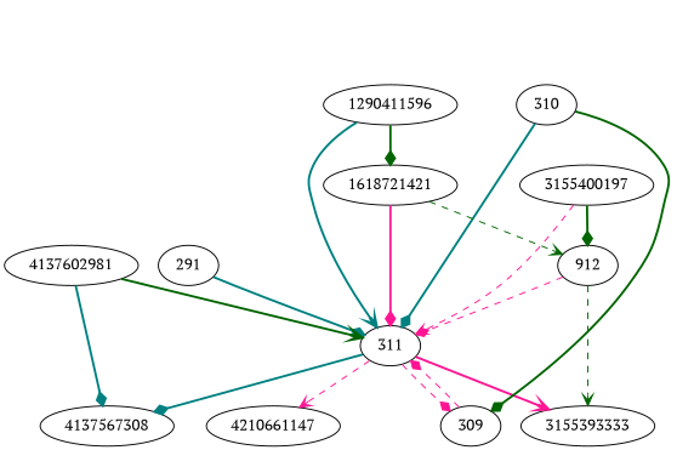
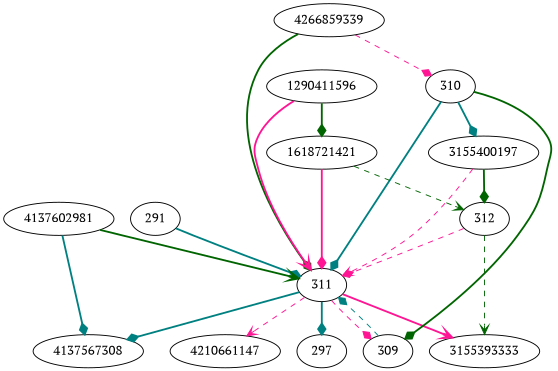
  strict digraph {
    fontname="PT Serif"
    node [fontname="PT Serif"]
    edge [arrowhead=diamond color=deeppink fontname="PT Serif" style=bold]
    291
    311
    4137567308
    309
    3155393333
+   297
    4210661147
    3155400197
-   312 [label=912]
+   312
    4137602981
+   4266859339
    310
    1290411596
    1618721421
    291 -> 311 [color=teal]
    311 -> 4137567308 [color=teal]
    311 -> 309 [style=dashed]
    311 -> 3155393333 [arrowhead=vee]
+   311 -> 297 [color=teal]
    311 -> 4210661147 [arrowhead=vee style=dashed]
-   309 -> 311 [style=dashed]
+   309 -> 311 [color=teal style=dashed]
    3155400197 -> 311 [arrowhead=vee style=dashed]
    3155400197 -> 312 [color=darkgreen]
    312 -> 311 [style=dashed]
    312 -> 3155393333 [arrowhead=vee color=darkgreen style=dashed]
    4137602981 -> 311 [arrowhead=vee color=darkgreen]
    4137602981 -> 4137567308 [color=teal]
+   4266859339 -> 311 [color=darkgreen]
+   4266859339 -> 310 [style=dashed]
    310 -> 311 [color=teal]
    310 -> 309 [color=darkgreen]
-   1290411596 -> 311 [arrowhead=vee color=teal]
+   310 -> 3155400197 [color=teal]
+   1290411596 -> 311 [arrowhead=vee]
    1290411596 -> 1618721421 [color=darkgreen]
    1618721421 -> 311
    1618721421 -> 312 [arrowhead=vee color=darkgreen style=dashed]
  }
